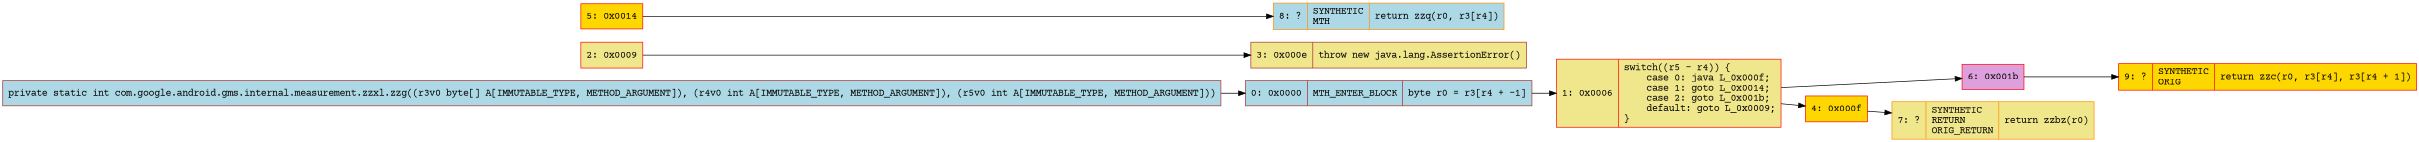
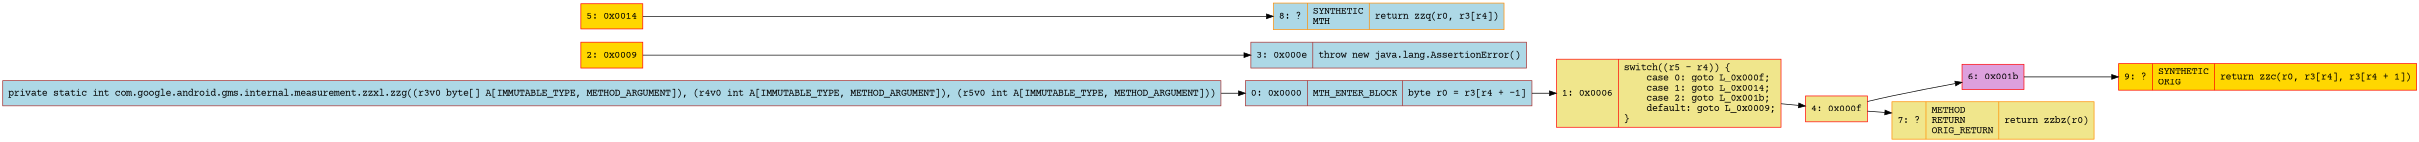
  digraph {
    fontname="Courier Prime"
    rankdir=LR
    node [color=red fillcolor=lightblue fontname="Courier Prime" shape=record style=filled]
    edge [fontname="Courier Prime"]
    n1 [color=brown label="{0\:\ 0x0000|MTH_ENTER_BLOCK\l|byte r0 = r3[r4 + \-1]\l}"]
-   n2 [fillcolor=khaki label="{1\:\ 0x0006|switch((r5 \- r4)) \{\l    case 0: java L_0x000f;\l    case 1: goto L_0x0014;\l    case 2: goto L_0x001b;\l    default: goto L_0x0009;\l\}\l}"]
-   n3 [fillcolor=gold label="{4\:\ 0x000f}"]
+   n2 [fillcolor=khaki label="{1\:\ 0x0006|switch((r5 \- r4)) \{\l    case 0: goto L_0x000f;\l    case 1: goto L_0x0014;\l    case 2: goto L_0x001b;\l    default: goto L_0x0009;\l\}\l}"]
+   n3 [fillcolor=khaki label="{4\:\ 0x000f}"]
    n4 [fillcolor=plum label="{6\:\ 0x001b}"]
-   n5 [fillcolor=khaki label="{2\:\ 0x0009}"]
-   n6 [color=brown fillcolor=khaki label="{3\:\ 0x000e|throw new java.lang.AssertionError()\l}"]
-   n7 [color=darkorange fillcolor=khaki label="{7\:\ ?|SYNTHETIC\lRETURN\lORIG_RETURN\l|return zzbz(r0)\l}"]
+   n5 [fillcolor=gold label="{2\:\ 0x0009}"]
+   n6 [color=brown label="{3\:\ 0x000e|throw new java.lang.AssertionError()\l}"]
+   n7 [color=darkorange fillcolor=khaki label="{7\:\ ?|METHOD\lRETURN\lORIG_RETURN\l|return zzbz(r0)\l}"]
    n8 [fillcolor=gold label="{5\:\ 0x0014}"]
    n9 [color=darkorange label="{8\:\ ?|SYNTHETIC\lMTH\l|return zzq(r0, r3[r4])\l}"]
    n10 [fillcolor=gold label="{9\:\ ?|SYNTHETIC\lORIG\l|return zzc(r0, r3[r4], r3[r4 + 1])\l}"]
    n11 [color=brown label="{private static int com.google.android.gms.internal.measurement.zzxl.zzg((r3v0 byte[] A[IMMUTABLE_TYPE, METHOD_ARGUMENT]), (r4v0 int A[IMMUTABLE_TYPE, METHOD_ARGUMENT]), (r5v0 int A[IMMUTABLE_TYPE, METHOD_ARGUMENT])) }"]
    n1 -> n2
    n2 -> n3
-   n2 -> n4
+   n3 -> n4
    n3 -> n7
    n4 -> n10
    n5 -> n6
    n8 -> n9
    n11 -> n1
  }
